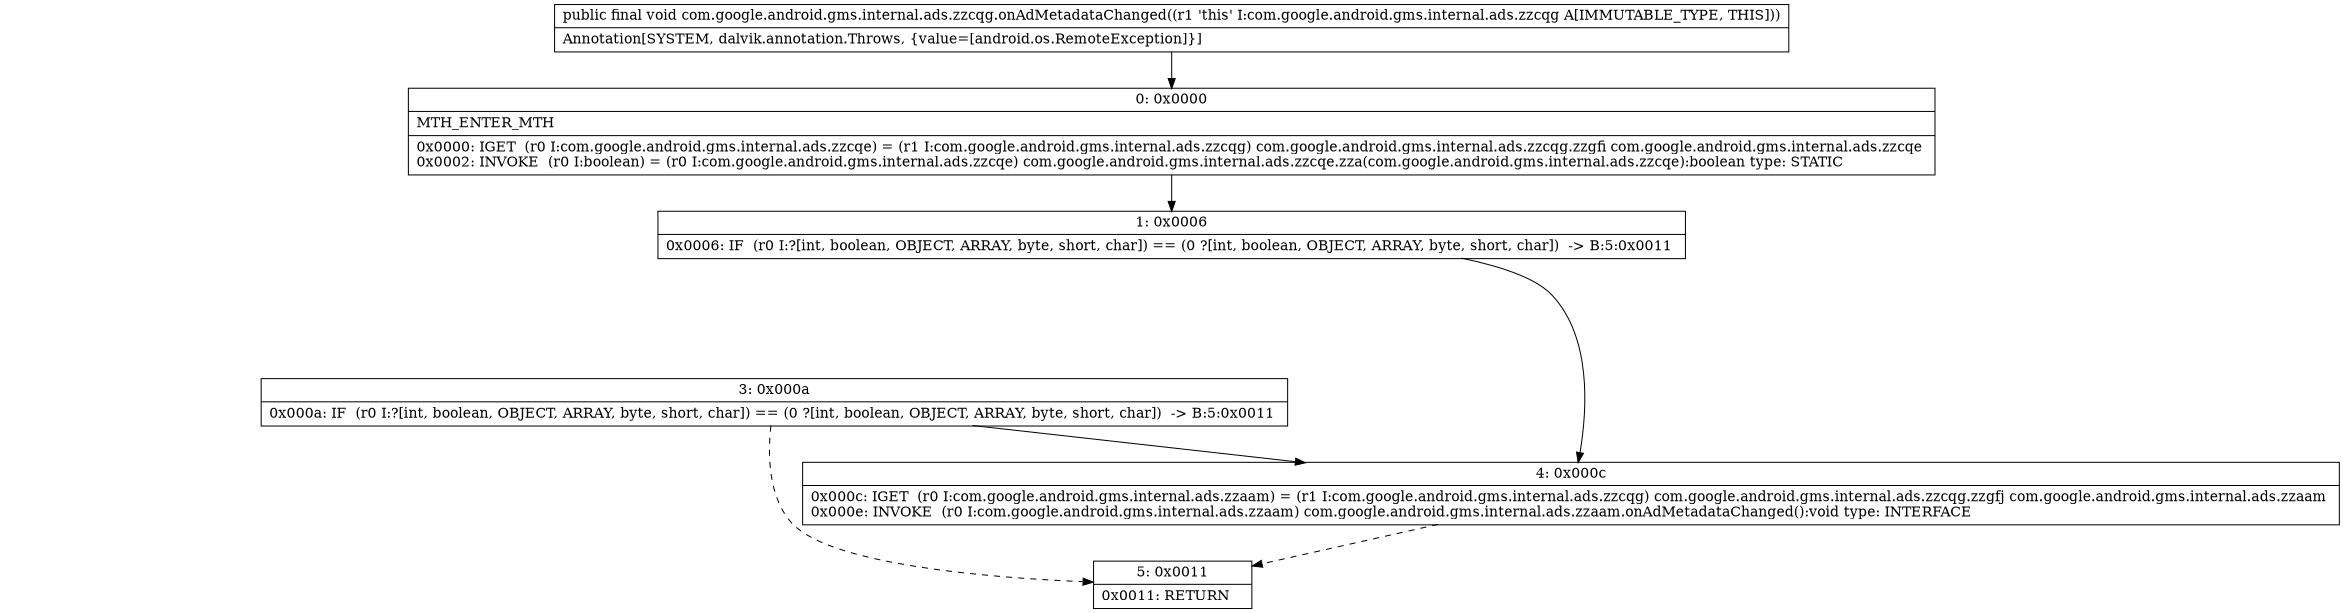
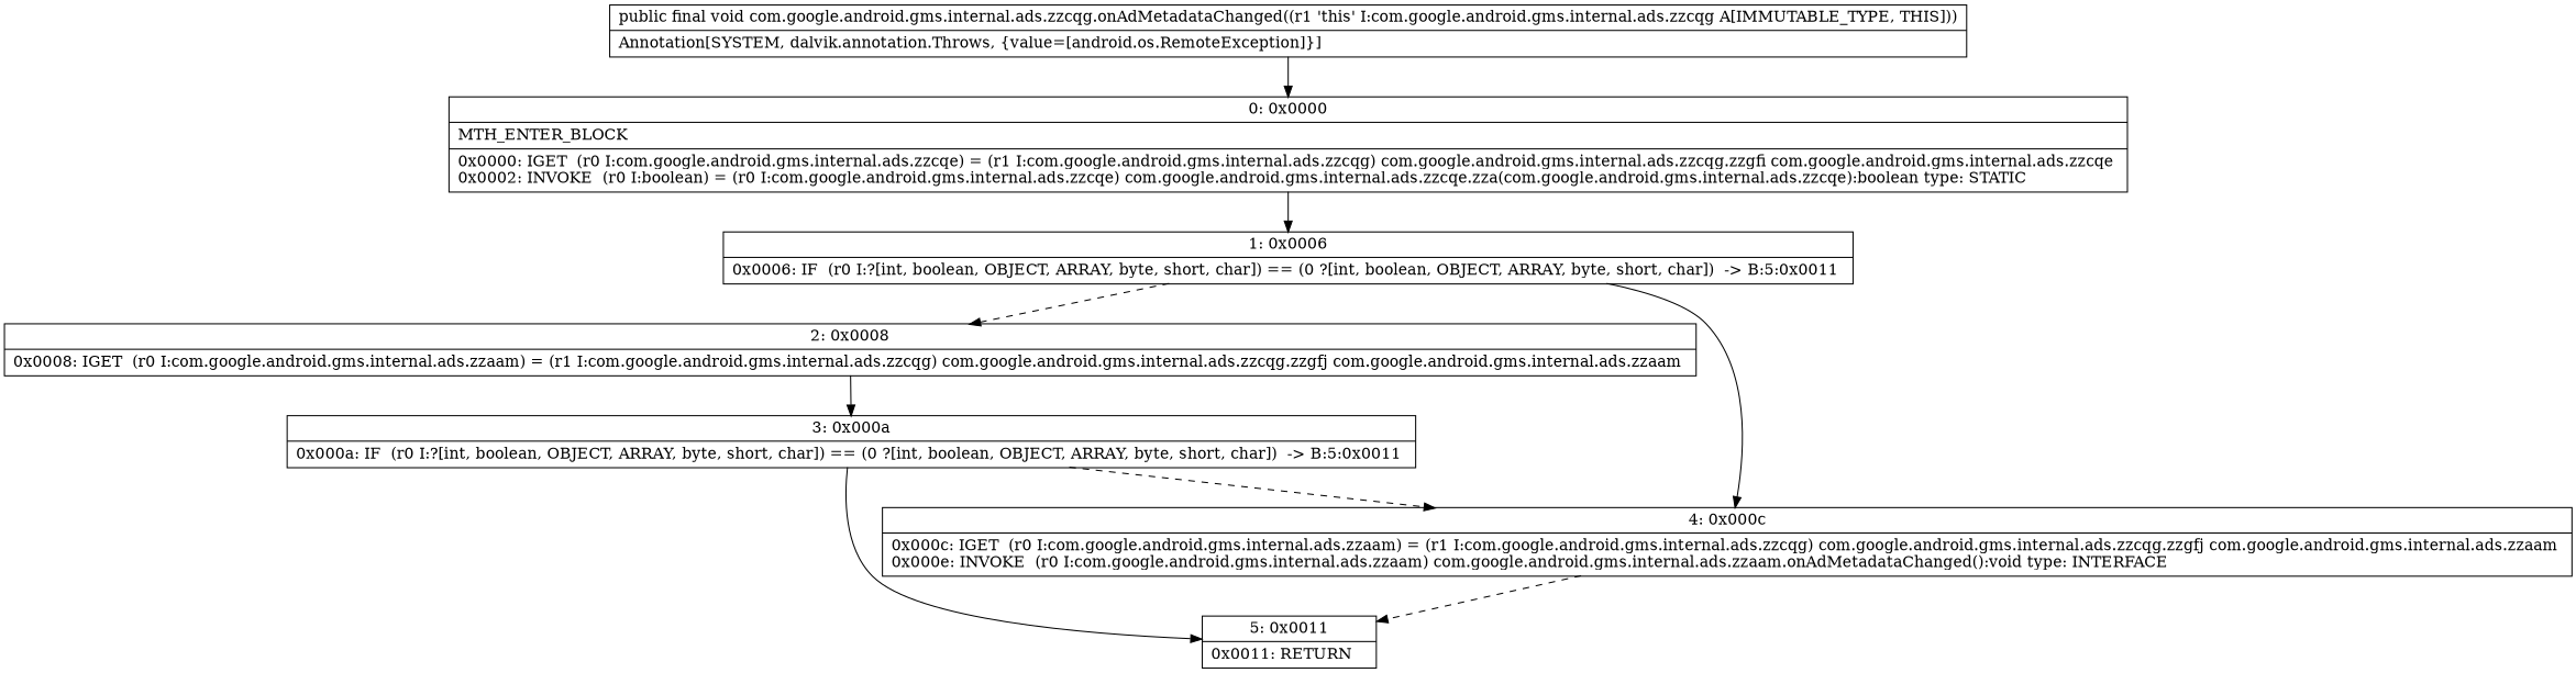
  digraph {
    node [shape=record]
-   n1 [label="{0\:\ 0x0000|MTH_ENTER_MTH\l|0x0000: IGET  (r0 I:com.google.android.gms.internal.ads.zzcqe) = (r1 I:com.google.android.gms.internal.ads.zzcqg) com.google.android.gms.internal.ads.zzcqg.zzgfi com.google.android.gms.internal.ads.zzcqe \l0x0002: INVOKE  (r0 I:boolean) = (r0 I:com.google.android.gms.internal.ads.zzcqe) com.google.android.gms.internal.ads.zzcqe.zza(com.google.android.gms.internal.ads.zzcqe):boolean type: STATIC \l}"]
+   n1 [label="{0\:\ 0x0000|MTH_ENTER_BLOCK\l|0x0000: IGET  (r0 I:com.google.android.gms.internal.ads.zzcqe) = (r1 I:com.google.android.gms.internal.ads.zzcqg) com.google.android.gms.internal.ads.zzcqg.zzgfi com.google.android.gms.internal.ads.zzcqe \l0x0002: INVOKE  (r0 I:boolean) = (r0 I:com.google.android.gms.internal.ads.zzcqe) com.google.android.gms.internal.ads.zzcqe.zza(com.google.android.gms.internal.ads.zzcqe):boolean type: STATIC \l}"]
    n2 [label="{1\:\ 0x0006|0x0006: IF  (r0 I:?[int, boolean, OBJECT, ARRAY, byte, short, char]) == (0 ?[int, boolean, OBJECT, ARRAY, byte, short, char])  \-\> B:5:0x0011 \l}"]
+   n3 [label="{2\:\ 0x0008|0x0008: IGET  (r0 I:com.google.android.gms.internal.ads.zzaam) = (r1 I:com.google.android.gms.internal.ads.zzcqg) com.google.android.gms.internal.ads.zzcqg.zzgfj com.google.android.gms.internal.ads.zzaam \l}"]
    n4 [label="{4\:\ 0x000c|0x000c: IGET  (r0 I:com.google.android.gms.internal.ads.zzaam) = (r1 I:com.google.android.gms.internal.ads.zzcqg) com.google.android.gms.internal.ads.zzcqg.zzgfj com.google.android.gms.internal.ads.zzaam \l0x000e: INVOKE  (r0 I:com.google.android.gms.internal.ads.zzaam) com.google.android.gms.internal.ads.zzaam.onAdMetadataChanged():void type: INTERFACE \l}"]
    n5 [label="{3\:\ 0x000a|0x000a: IF  (r0 I:?[int, boolean, OBJECT, ARRAY, byte, short, char]) == (0 ?[int, boolean, OBJECT, ARRAY, byte, short, char])  \-\> B:5:0x0011 \l}"]
    n6 [label="{5\:\ 0x0011|0x0011: RETURN   \l}"]
    n7 [label="{public final void com.google.android.gms.internal.ads.zzcqg.onAdMetadataChanged((r1 'this' I:com.google.android.gms.internal.ads.zzcqg A[IMMUTABLE_TYPE, THIS]))  | Annotation[SYSTEM, dalvik.annotation.Throws, \{value=[android.os.RemoteException]\}]\l}"]
    n1 -> n2
+   n2 -> n3 [style=dashed]
    n2 -> n4
+   n3 -> n5
    n4 -> n6 [style=dashed]
-   n5 -> n4 [style=solid]
-   n5 -> n6 [style=dashed]
+   n5 -> n4 [style=dashed]
+   n5 -> n6
    n7 -> n1
  }
